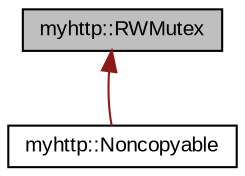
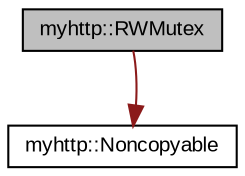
  digraph {
    fontname="Liberation Sans"
    node [color=black fontname="Liberation Sans" fontsize=10 shape=record style=filled]
    n1 [fillcolor=grey75 fontcolor=black height=0.2 label="myhttp::RWMutex" width=0.4]
    n2 [fillcolor=white height=0.2 label="myhttp::Noncopyable" width=0.4]
-   n1 -> n2 [color=firebrick4 dir=back fontname="Liberation Sans" fontsize=10 labelfontname=Helvetica labelfontsize=10 style=solid]
+   n2 -> n1 [color=firebrick4 dir=back fontname="Liberation Sans" fontsize=10 labelfontname=Helvetica labelfontsize=10 style=solid]
  }
